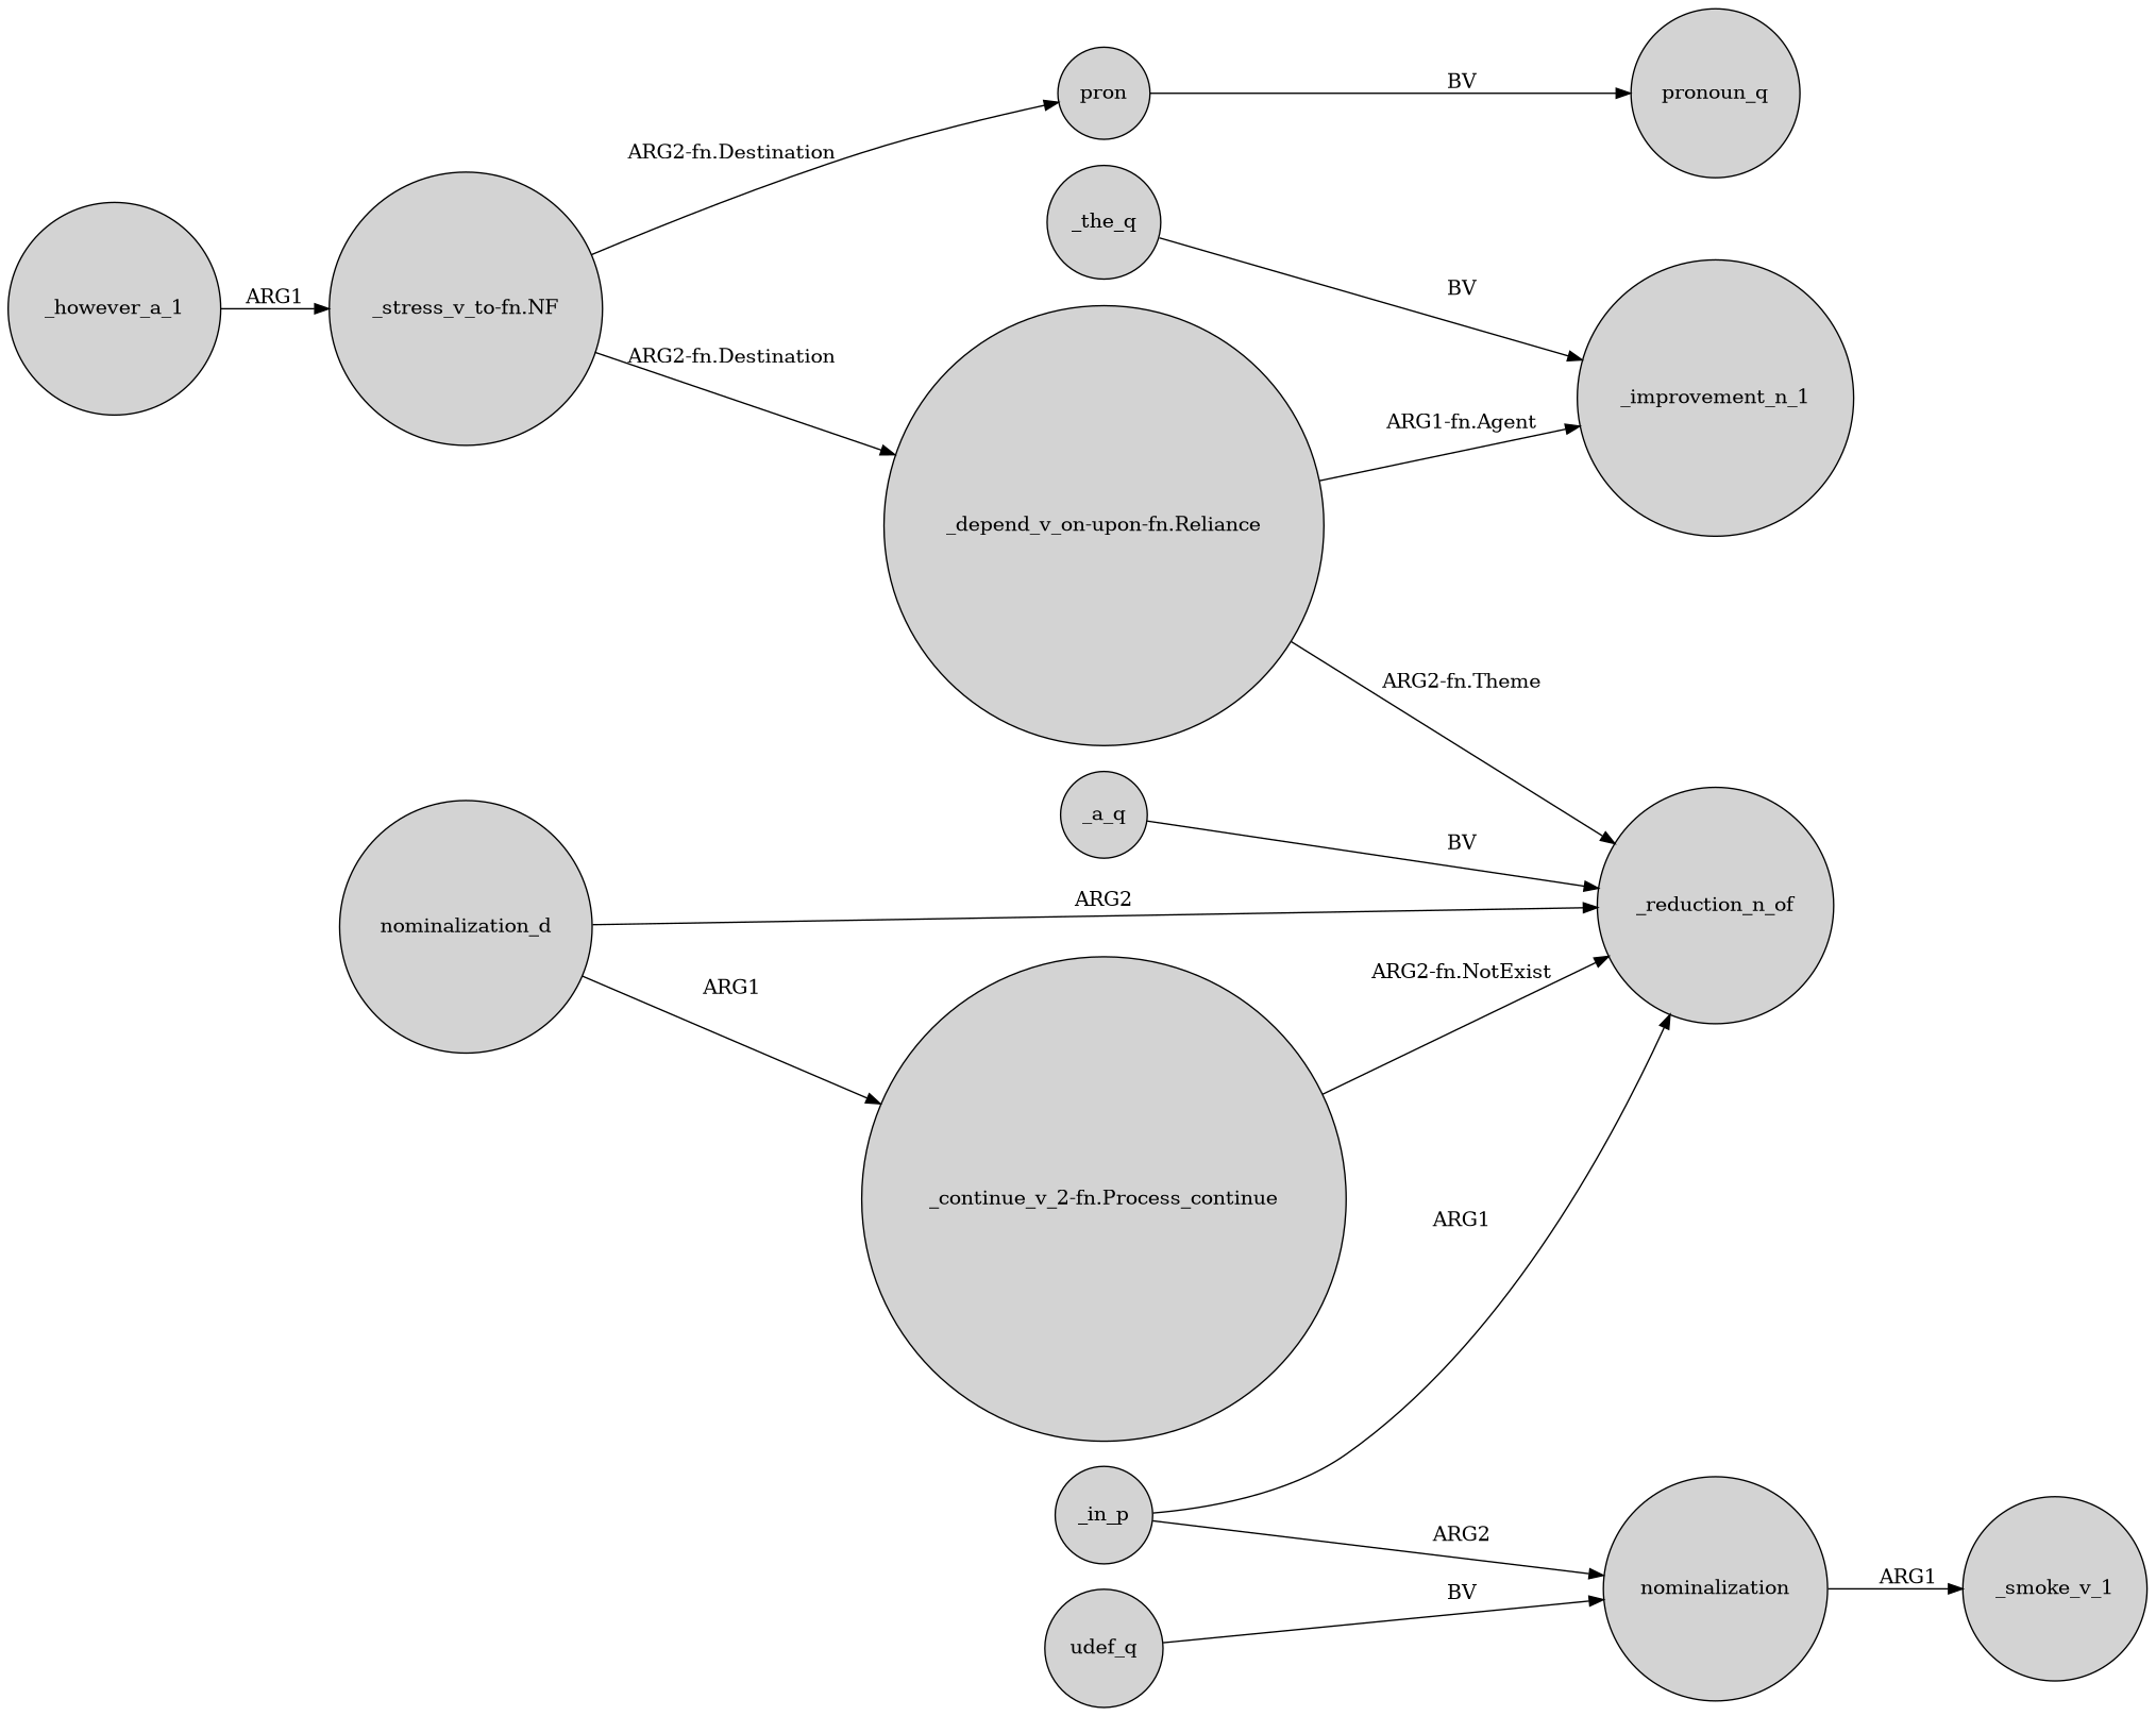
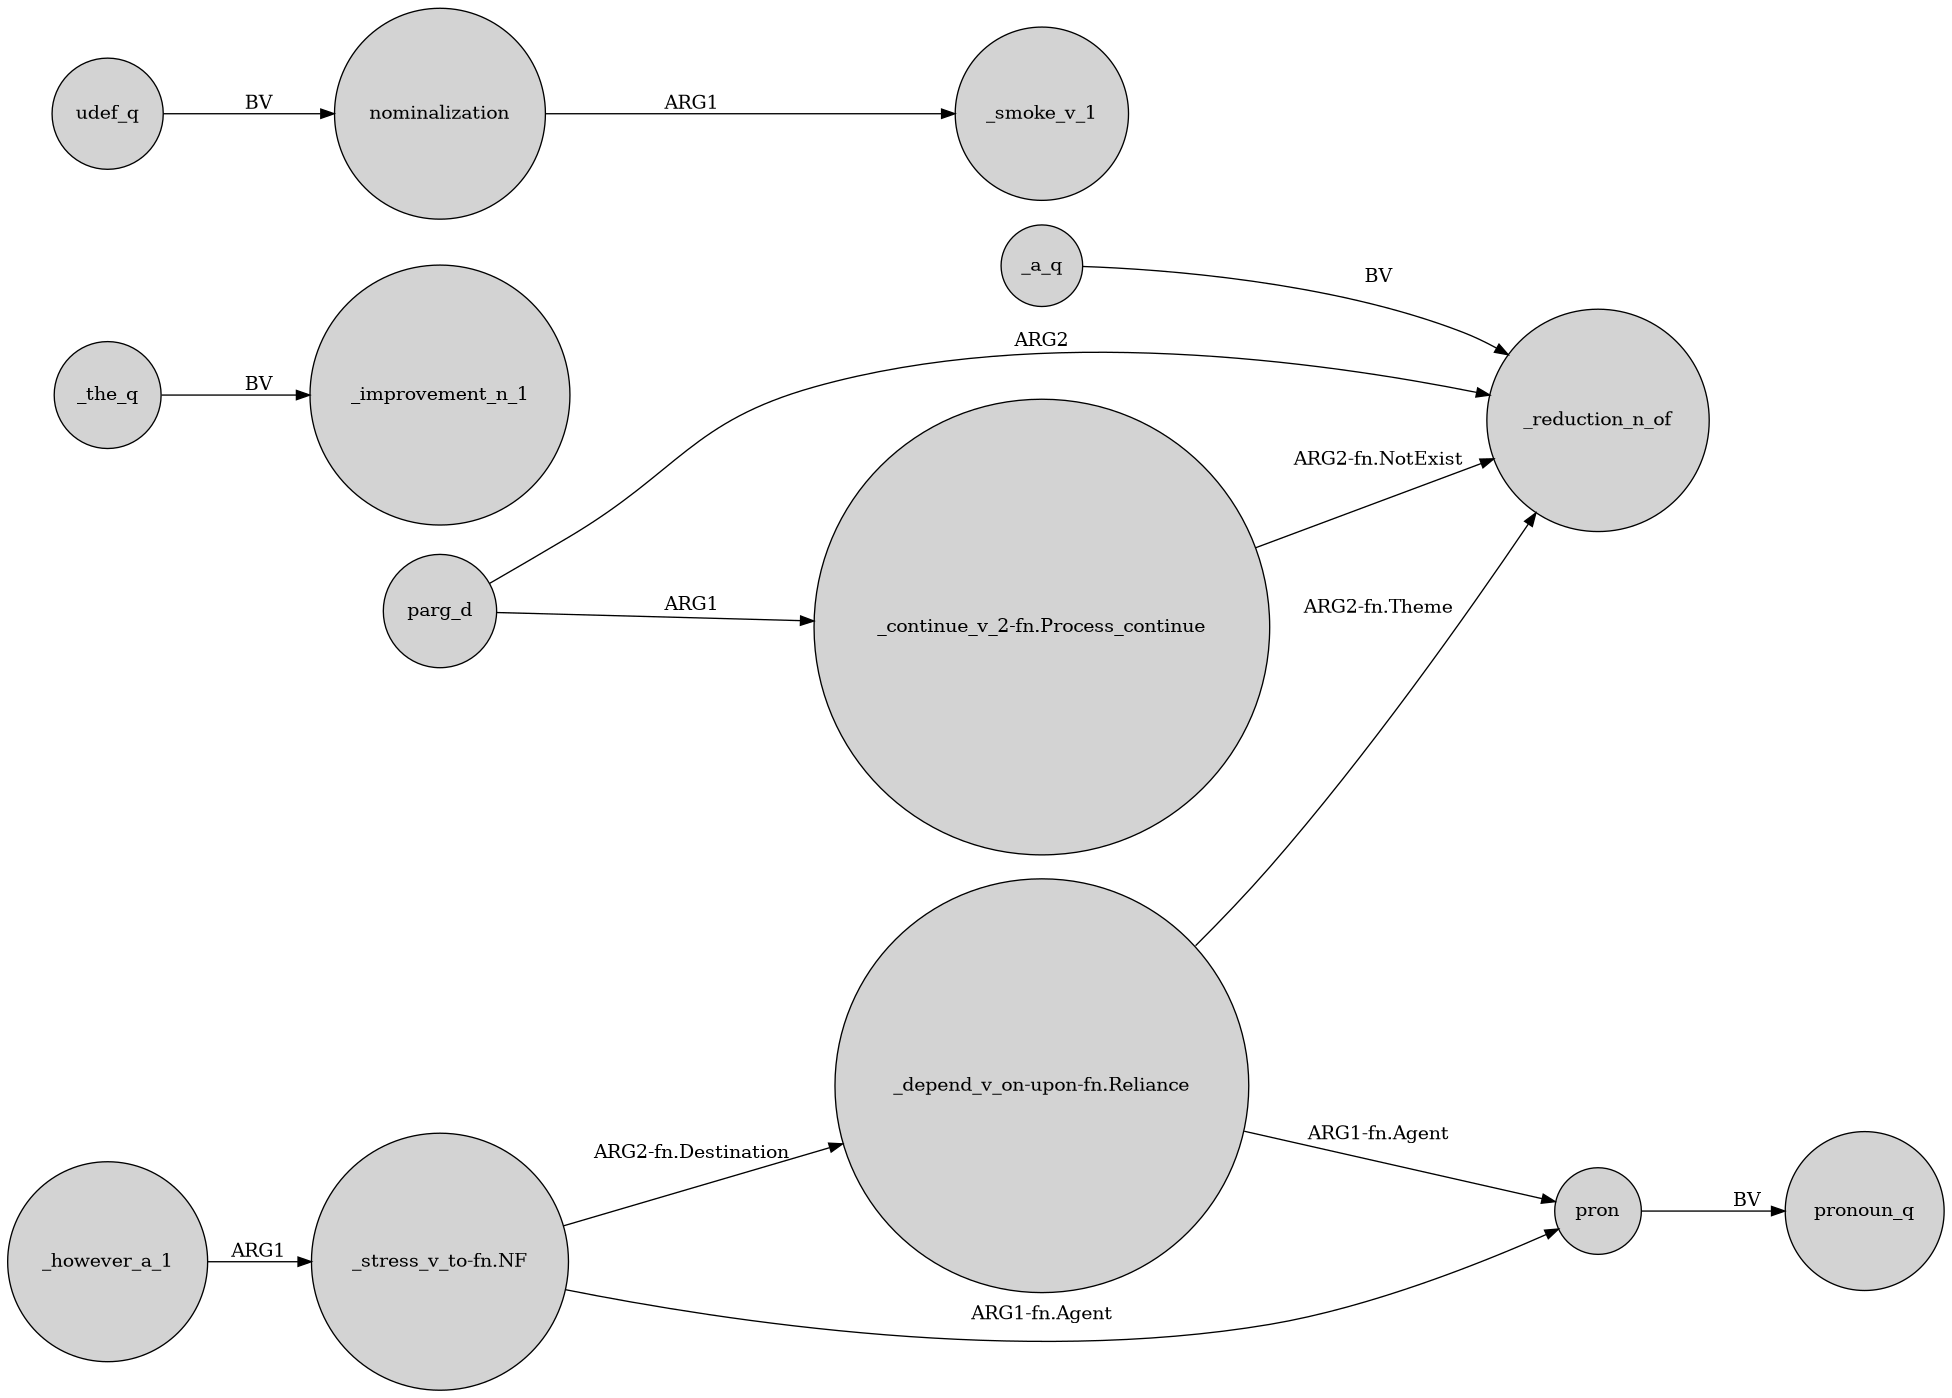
  digraph {
    rankdir=LR
    node [shape=circle style=filled]
    "_stress_v_to-fn.NF"
    pron
    "_depend_v_on-upon-fn.Reliance"
    pronoun_q
    _improvement_n_1
    _reduction_n_of
-   _in_p
    nominalization
    _smoke_v_1
-   parg_d [label=nominalization_d]
+   parg_d
    "_continue_v_2-fn.Process_continue"
    _however_a_1
    _a_q
    udef_q
    _the_q
-   "_stress_v_to-fn.NF" -> pron [label="ARG2-fn.Destination"]
+   "_stress_v_to-fn.NF" -> pron [label="ARG1-fn.Agent"]
    "_stress_v_to-fn.NF" -> "_depend_v_on-upon-fn.Reliance" [label="ARG2-fn.Destination"]
    pron -> pronoun_q [label=BV]
-   "_depend_v_on-upon-fn.Reliance" -> _improvement_n_1 [label="ARG1-fn.Agent"]
+   "_depend_v_on-upon-fn.Reliance" -> pron [label="ARG1-fn.Agent"]
    "_depend_v_on-upon-fn.Reliance" -> _reduction_n_of [label="ARG2-fn.Theme"]
-   _in_p -> _reduction_n_of [label=ARG1]
-   _in_p -> nominalization [label=ARG2]
    nominalization -> _smoke_v_1 [label=ARG1]
    parg_d -> _reduction_n_of [label=ARG2]
    parg_d -> "_continue_v_2-fn.Process_continue" [label=ARG1]
    "_continue_v_2-fn.Process_continue" -> _reduction_n_of [label="ARG2-fn.NotExist"]
    _however_a_1 -> "_stress_v_to-fn.NF" [label=ARG1]
    _a_q -> _reduction_n_of [label=BV]
    udef_q -> nominalization [label=BV]
    _the_q -> _improvement_n_1 [label=BV]
  }
